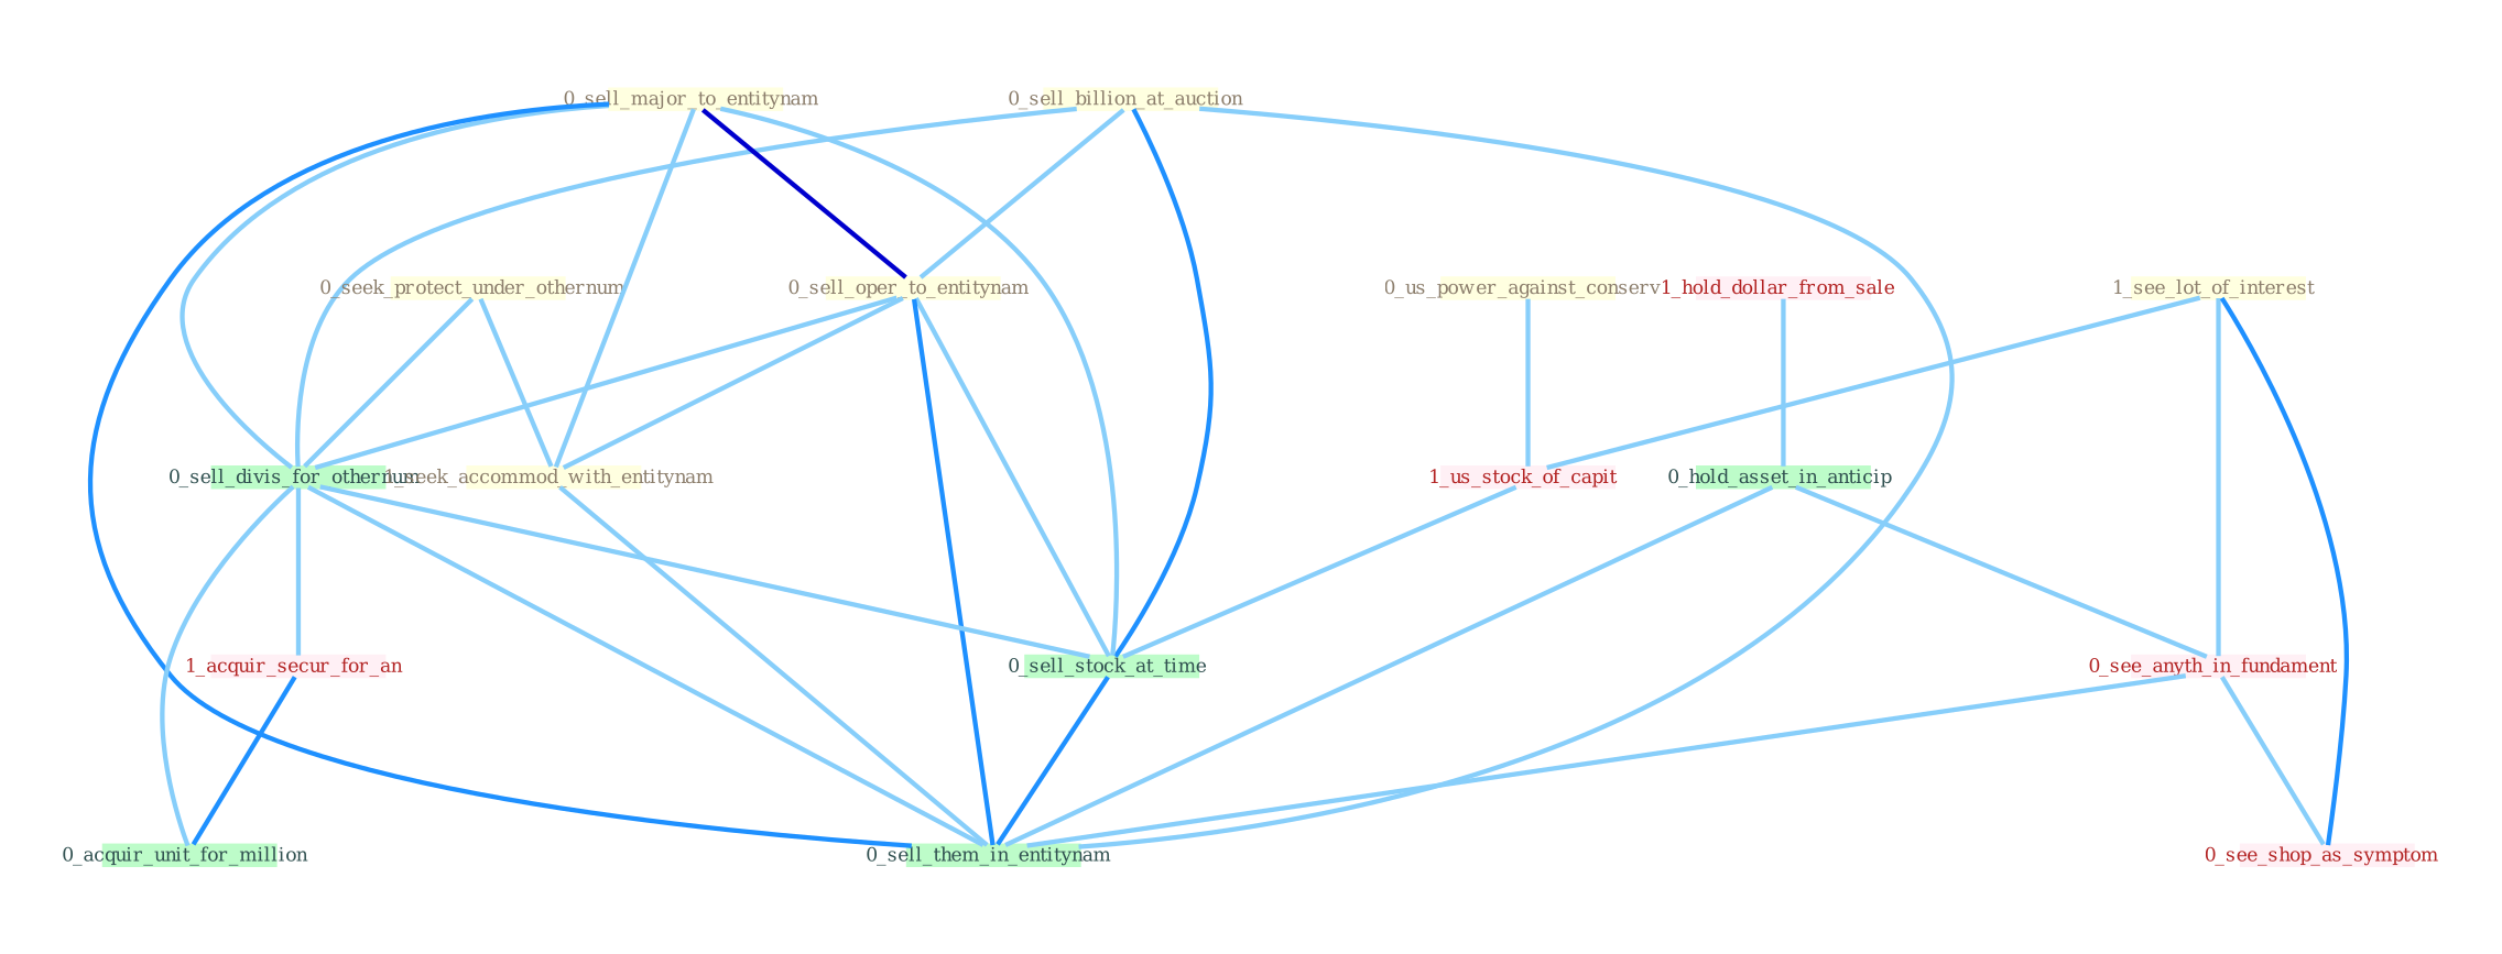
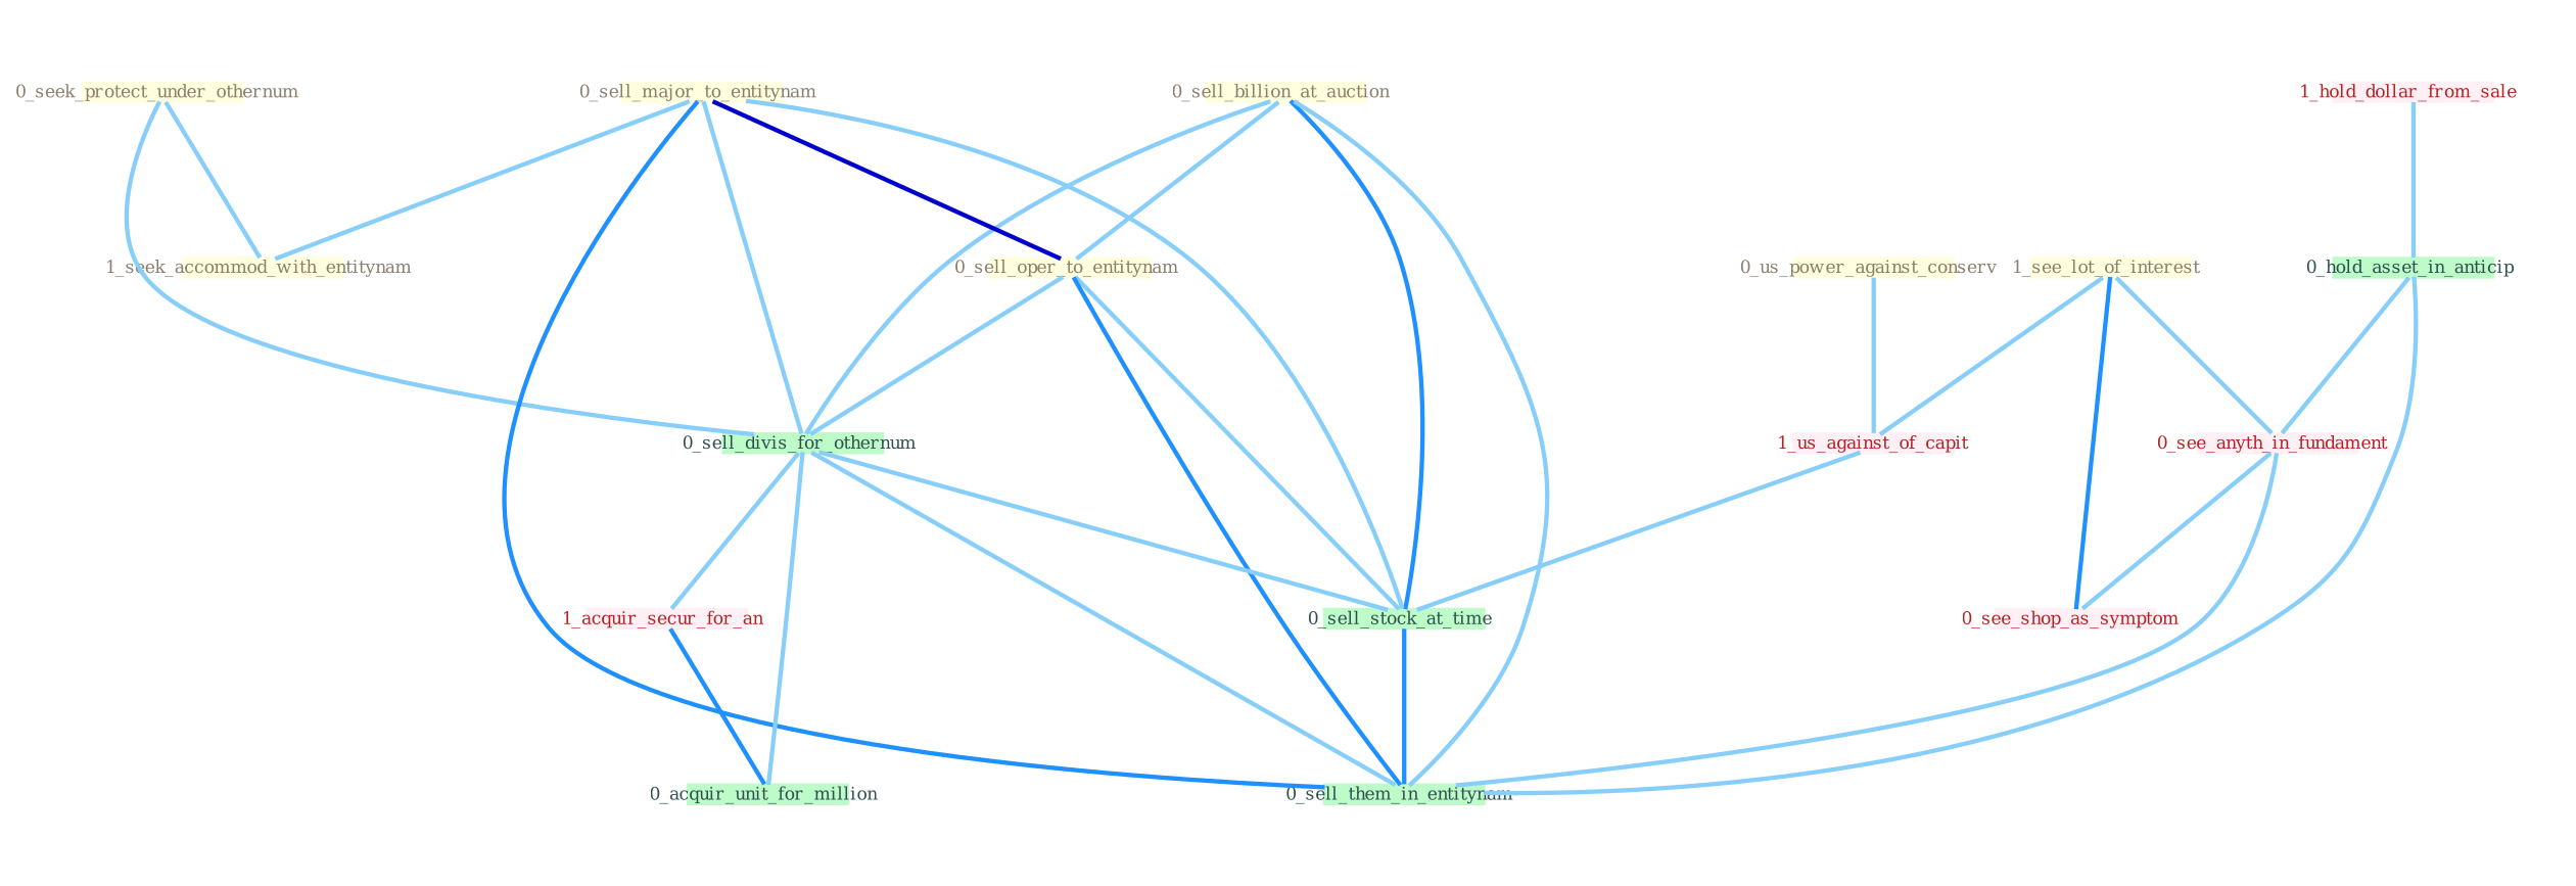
  graph {
    node [color="#ffffe0" fixedsize=true fontcolor="#8b7d6b" fontsize=4 shape=polygon style=filled]
    edge [color="#87cefa" w=1]
    "0_sell_billion_at_auction " [height=.06 width=.5]
    "0_us_power_against_conserv " [height=.06 width=.5]
    "1_see_lot_of_interest " [height=.06 width=.5]
    "0_seek_protect_under_othernum " [height=.06 width=.5]
    "0_sell_major_to_entitynam " [height=.06 width=.5]
    "0_sell_oper_to_entitynam " [height=.06 width=.5]
    "1_seek_accommod_with_entitynam " [height=.06 width=.5]
    "1_acquir_secur_for_an " [color="#fff0f5" fontcolor="#b22222" height=.06 width=.5]
-   "1_us_stock_of_capit " [color="#fff0f5" fontcolor="#b22222" height=.06 width=.5]
+   "1_us_stock_of_capit " [color="#fff0f5" fontcolor="#b22222" height=.06 width=.5 label="1_us_against_of_capit"]
    "1_hold_dollar_from_sale " [color="#fff0f5" fontcolor="#b22222" height=.06 width=.5]
    "0_see_anyth_in_fundament " [color="#fff0f5" fontcolor="#b22222" height=.06 width=.5]
    "0_see_shop_as_symptom " [color="#fff0f5" fontcolor="#b22222" height=.06 width=.5]
    "0_sell_divis_for_othernum " [color="#BDFCC9" fontcolor="#2f4f4f" height=.06 width=.5]
    "0_sell_stock_at_time " [color="#BDFCC9" fontcolor="#2f4f4f" height=.06 width=.5]
    "0_sell_them_in_entitynam " [color="#BDFCC9" fontcolor="#2f4f4f" height=.06 width=.5]
    "0_acquir_unit_for_million " [color="#BDFCC9" fontcolor="#2f4f4f" height=.06 width=.5]
    "0_hold_asset_in_anticip " [color="#BDFCC9" fontcolor="#2f4f4f" height=.06 width=.5]
    subgraph sub_1 {
      "0_sell_billion_at_auction "
      "0_us_power_against_conserv "
      "1_see_lot_of_interest "
      "0_seek_protect_under_othernum "
      "0_sell_major_to_entitynam "
      "0_sell_oper_to_entitynam "
      "1_seek_accommod_with_entitynam "
    }
    subgraph sub_2 {
      "1_acquir_secur_for_an "
      "1_us_stock_of_capit "
      "1_hold_dollar_from_sale "
      "0_see_anyth_in_fundament "
      "0_see_shop_as_symptom "
    }
    "0_sell_billion_at_auction " -- "0_sell_oper_to_entitynam "
    "0_sell_billion_at_auction " -- "0_sell_divis_for_othernum "
    "0_sell_billion_at_auction " -- "0_sell_stock_at_time " [color="#1e90ff" w=2]
    "0_sell_billion_at_auction " -- "0_sell_them_in_entitynam "
    "0_us_power_against_conserv " -- "1_us_stock_of_capit "
    "1_see_lot_of_interest " -- "1_us_stock_of_capit "
    "1_see_lot_of_interest " -- "0_see_anyth_in_fundament "
    "1_see_lot_of_interest " -- "0_see_shop_as_symptom " [color="#1e90ff"]
    "0_seek_protect_under_othernum " -- "1_seek_accommod_with_entitynam "
    "0_seek_protect_under_othernum " -- "0_sell_divis_for_othernum "
    "0_sell_major_to_entitynam " -- "0_sell_oper_to_entitynam " [color="#0000cd" w=3]
    "0_sell_major_to_entitynam " -- "1_seek_accommod_with_entitynam "
    "0_sell_major_to_entitynam " -- "0_sell_divis_for_othernum "
    "0_sell_major_to_entitynam " -- "0_sell_stock_at_time "
    "0_sell_major_to_entitynam " -- "0_sell_them_in_entitynam " [color="#1e90ff" w=2]
-   "0_sell_oper_to_entitynam " -- "1_seek_accommod_with_entitynam "
    "0_sell_oper_to_entitynam " -- "0_sell_divis_for_othernum "
    "0_sell_oper_to_entitynam " -- "0_sell_stock_at_time "
    "0_sell_oper_to_entitynam " -- "0_sell_them_in_entitynam " [color="#1e90ff" w=2]
-   "1_seek_accommod_with_entitynam " -- "0_sell_them_in_entitynam "
    "1_acquir_secur_for_an " -- "0_acquir_unit_for_million " [color="#1e90ff" w=2]
    "1_us_stock_of_capit " -- "0_sell_stock_at_time "
    "1_hold_dollar_from_sale " -- "0_hold_asset_in_anticip "
    "0_see_anyth_in_fundament " -- "0_see_shop_as_symptom "
    "0_see_anyth_in_fundament " -- "0_sell_them_in_entitynam "
    "0_sell_divis_for_othernum " -- "1_acquir_secur_for_an "
    "0_sell_divis_for_othernum " -- "0_sell_stock_at_time "
    "0_sell_divis_for_othernum " -- "0_sell_them_in_entitynam "
    "0_sell_divis_for_othernum " -- "0_acquir_unit_for_million "
    "0_sell_stock_at_time " -- "0_sell_them_in_entitynam " [color="#1e90ff"]
    "0_hold_asset_in_anticip " -- "0_see_anyth_in_fundament "
    "0_hold_asset_in_anticip " -- "0_sell_them_in_entitynam "
  }
